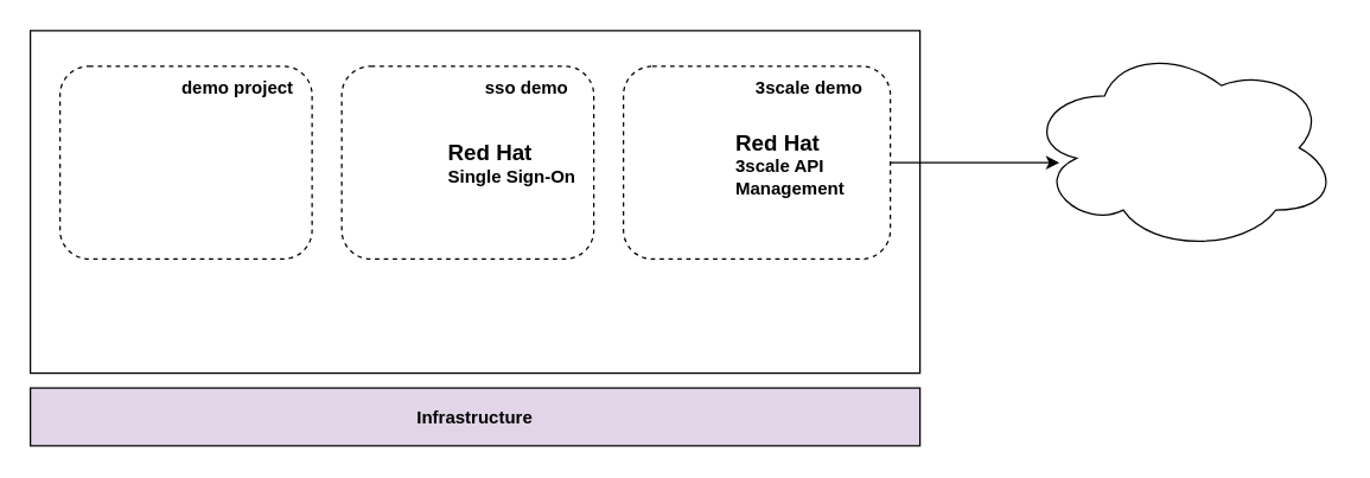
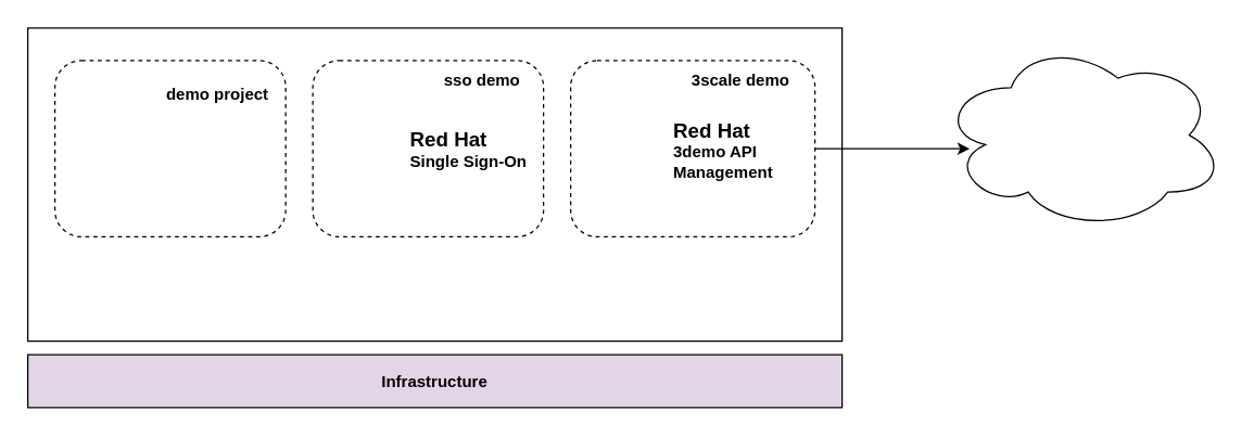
  <mxCell id="0" />
  <mxCell id="1" parent="0" />
  <mxCell id="2" style="edgeStyle=orthogonalEdgeStyle;rounded=0;orthogonalLoop=1;jettySize=auto;html=1;exitX=1;exitY=0.5;exitDx=0;exitDy=0;" parent="1" source="5" target="11" edge="1"><mxGeometry relative="1" as="geometry"><mxPoint x="820" y="106" as="targetPoint" /><Array as="points" /></mxGeometry></mxCell>
  <mxCell id="3" value="" style="rounded=0;whiteSpace=wrap;html=1;fillColor=none;" parent="1" vertex="1"><mxGeometry x="20" y="20" width="600" height="231" as="geometry" /></mxCell>
  <mxCell id="4" value="Infrastructure" style="rounded=0;whiteSpace=wrap;html=1;fontStyle=1;fillColor=#e1d5e7;" parent="1" vertex="1"><mxGeometry x="20" y="261" width="600" height="39" as="geometry" /></mxCell>
  <mxCell id="5" value="" style="rounded=1;whiteSpace=wrap;html=1;dashed=1;" parent="1" vertex="1"><mxGeometry x="420" y="44" width="180" height="130" as="geometry" /></mxCell>
  <mxCell id="6" value="" style="rounded=1;whiteSpace=wrap;html=1;dashed=1;" parent="1" vertex="1"><mxGeometry x="230" y="44" width="170" height="130" as="geometry" /></mxCell>
  <mxCell id="7" value="3scale demo" style="text;html=1;strokeColor=none;fillColor=none;align=center;verticalAlign=middle;whiteSpace=wrap;rounded=0;fontStyle=1" parent="1" vertex="1"><mxGeometry x="501" y="44" width="89" height="30" as="geometry" /></mxCell>
  <mxCell id="8" value="" style="rounded=1;whiteSpace=wrap;html=1;dashed=1;" parent="1" vertex="1"><mxGeometry x="40" y="44" width="170" height="130" as="geometry" /></mxCell>
- <mxCell id="9" value="demo project" style="text;html=1;strokeColor=none;fillColor=none;align=center;verticalAlign=middle;whiteSpace=wrap;rounded=0;fontStyle=1" parent="1" vertex="1"><mxGeometry x="120" y="44" width="80" height="30" as="geometry" /></mxCell>
+ <mxCell id="9" value="demo project" style="text;html=1;strokeColor=none;fillColor=none;align=center;verticalAlign=middle;whiteSpace=wrap;rounded=0;fontStyle=1" parent="1" vertex="1"><mxGeometry x="120" y="54" width="80" height="30" as="geometry" /></mxCell>
  <mxCell id="10" value="" style="ellipse;shape=cloud;whiteSpace=wrap;html=1;fillColor=none;" parent="1" vertex="1"><mxGeometry x="692" y="29" width="210" height="140" as="geometry" /></mxCell>
  <mxCell id="11" value="" style="shape=image;verticalLabelPosition=bottom;labelBackgroundColor=default;verticalAlign=top;aspect=fixed;imageAspect=0;image=https://miro.medium.com/max/580/1*2GOMAkM6NxV4J97kCtnQLg.png;" parent="1" vertex="1"><mxGeometry x="714" y="79.74" width="170" height="58.51" as="geometry" /></mxCell>
  <mxCell id="12" value="sso demo" style="text;html=1;strokeColor=none;fillColor=none;align=center;verticalAlign=middle;whiteSpace=wrap;rounded=0;fontStyle=1" parent="1" vertex="1"><mxGeometry x="320" y="44" width="70" height="30" as="geometry" /></mxCell>
  <mxCell id="13" value="" style="shape=image;verticalLabelPosition=bottom;labelBackgroundColor=default;verticalAlign=top;aspect=fixed;imageAspect=0;image=https://upload.wikimedia.org/wikipedia/commons/thumb/3/3a/OpenShift-LogoType.svg/1917px-OpenShift-LogoType.svg.png;" parent="1" vertex="1"><mxGeometry x="555" y="189.21" width="56" height="59.79" as="geometry" /></mxCell>
  <mxCell id="14" value="" style="shape=image;verticalLabelPosition=bottom;labelBackgroundColor=default;verticalAlign=top;aspect=fixed;imageAspect=0;image=https://seeklogo.com/images/Q/quarkus-logo-C9F006782E-seeklogo.com.png;" parent="1" vertex="1"><mxGeometry x="156" y="90" width="44" height="44" as="geometry" /></mxCell>
  <mxCell id="15" value="" style="shape=image;verticalLabelPosition=bottom;labelBackgroundColor=default;verticalAlign=top;aspect=fixed;imageAspect=0;image=https://seeklogo.com/images/Q/quarkus-logo-C9F006782E-seeklogo.com.png;" parent="1" vertex="1"><mxGeometry x="103" y="90" width="44" height="44" as="geometry" /></mxCell>
  <mxCell id="16" value="" style="shape=image;verticalLabelPosition=bottom;labelBackgroundColor=default;verticalAlign=top;aspect=fixed;imageAspect=0;image=https://seeklogo.com/images/Q/quarkus-logo-C9F006782E-seeklogo.com.png;" parent="1" vertex="1"><mxGeometry x="51" y="90" width="44" height="44" as="geometry" /></mxCell>
- <mxCell id="17" value="&lt;font style=&quot;font-size: 15px;&quot;&gt;Red Hat&lt;/font&gt;&lt;br&gt;3scale API&lt;br&gt;Management" style="text;html=1;strokeColor=none;fillColor=none;align=left;verticalAlign=middle;whiteSpace=wrap;rounded=0;dashed=1;fontStyle=1" parent="1" vertex="1"><mxGeometry x="493.75" y="88.1" width="103.5" height="43" as="geometry" /></mxCell>
+ <mxCell id="17" value="&lt;font style=&quot;font-size: 15px;&quot;&gt;Red Hat&lt;/font&gt;&lt;br&gt;3demo API&lt;br&gt;Management" style="text;html=1;strokeColor=none;fillColor=none;align=left;verticalAlign=middle;whiteSpace=wrap;rounded=0;dashed=1;fontStyle=1" parent="1" vertex="1"><mxGeometry x="493.75" y="88.1" width="103.5" height="43" as="geometry" /></mxCell>
  <mxCell id="18" value="" style="shape=image;verticalLabelPosition=bottom;labelBackgroundColor=default;verticalAlign=top;aspect=fixed;imageAspect=0;image=https://media.glassdoor.com/sqll/8868/red-hat-squarelogo-1556712229356.png;" parent="1" vertex="1"><mxGeometry x="434" y="77.94" width="63" height="63.32" as="geometry" /></mxCell>
  <mxCell id="19" value="" style="shape=image;verticalLabelPosition=bottom;labelBackgroundColor=default;verticalAlign=top;aspect=fixed;imageAspect=0;image=https://media.glassdoor.com/sqll/8868/red-hat-squarelogo-1556712229356.png;" parent="1" vertex="1"><mxGeometry x="241" y="77.34" width="63" height="63.32" as="geometry" /></mxCell>
  <mxCell id="20" value="&lt;font style=&quot;font-size: 15px;&quot;&gt;Red Hat&lt;/font&gt;&lt;br&gt;Single Sign-On" style="text;html=1;strokeColor=none;fillColor=none;align=left;verticalAlign=middle;whiteSpace=wrap;rounded=0;dashed=1;fontStyle=1" parent="1" vertex="1"><mxGeometry x="300.25" y="88.1" width="103.5" height="43" as="geometry" /></mxCell>
